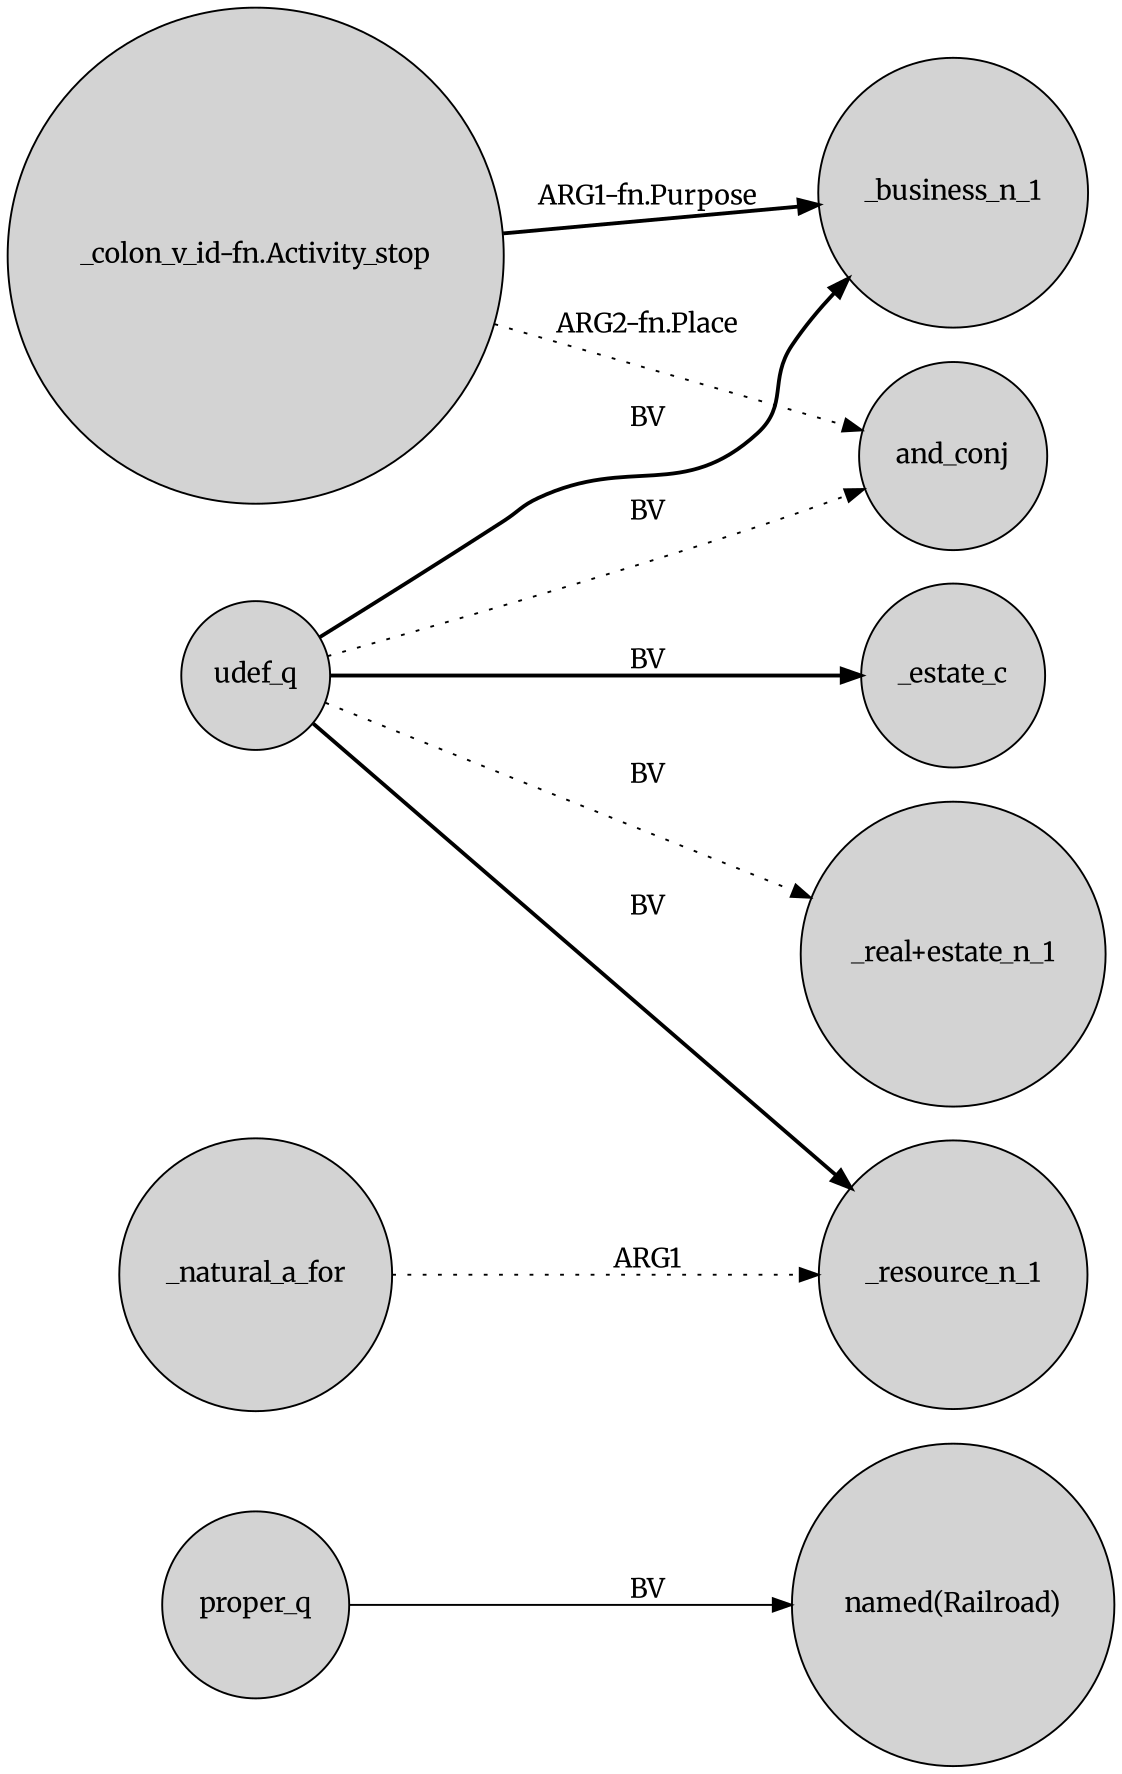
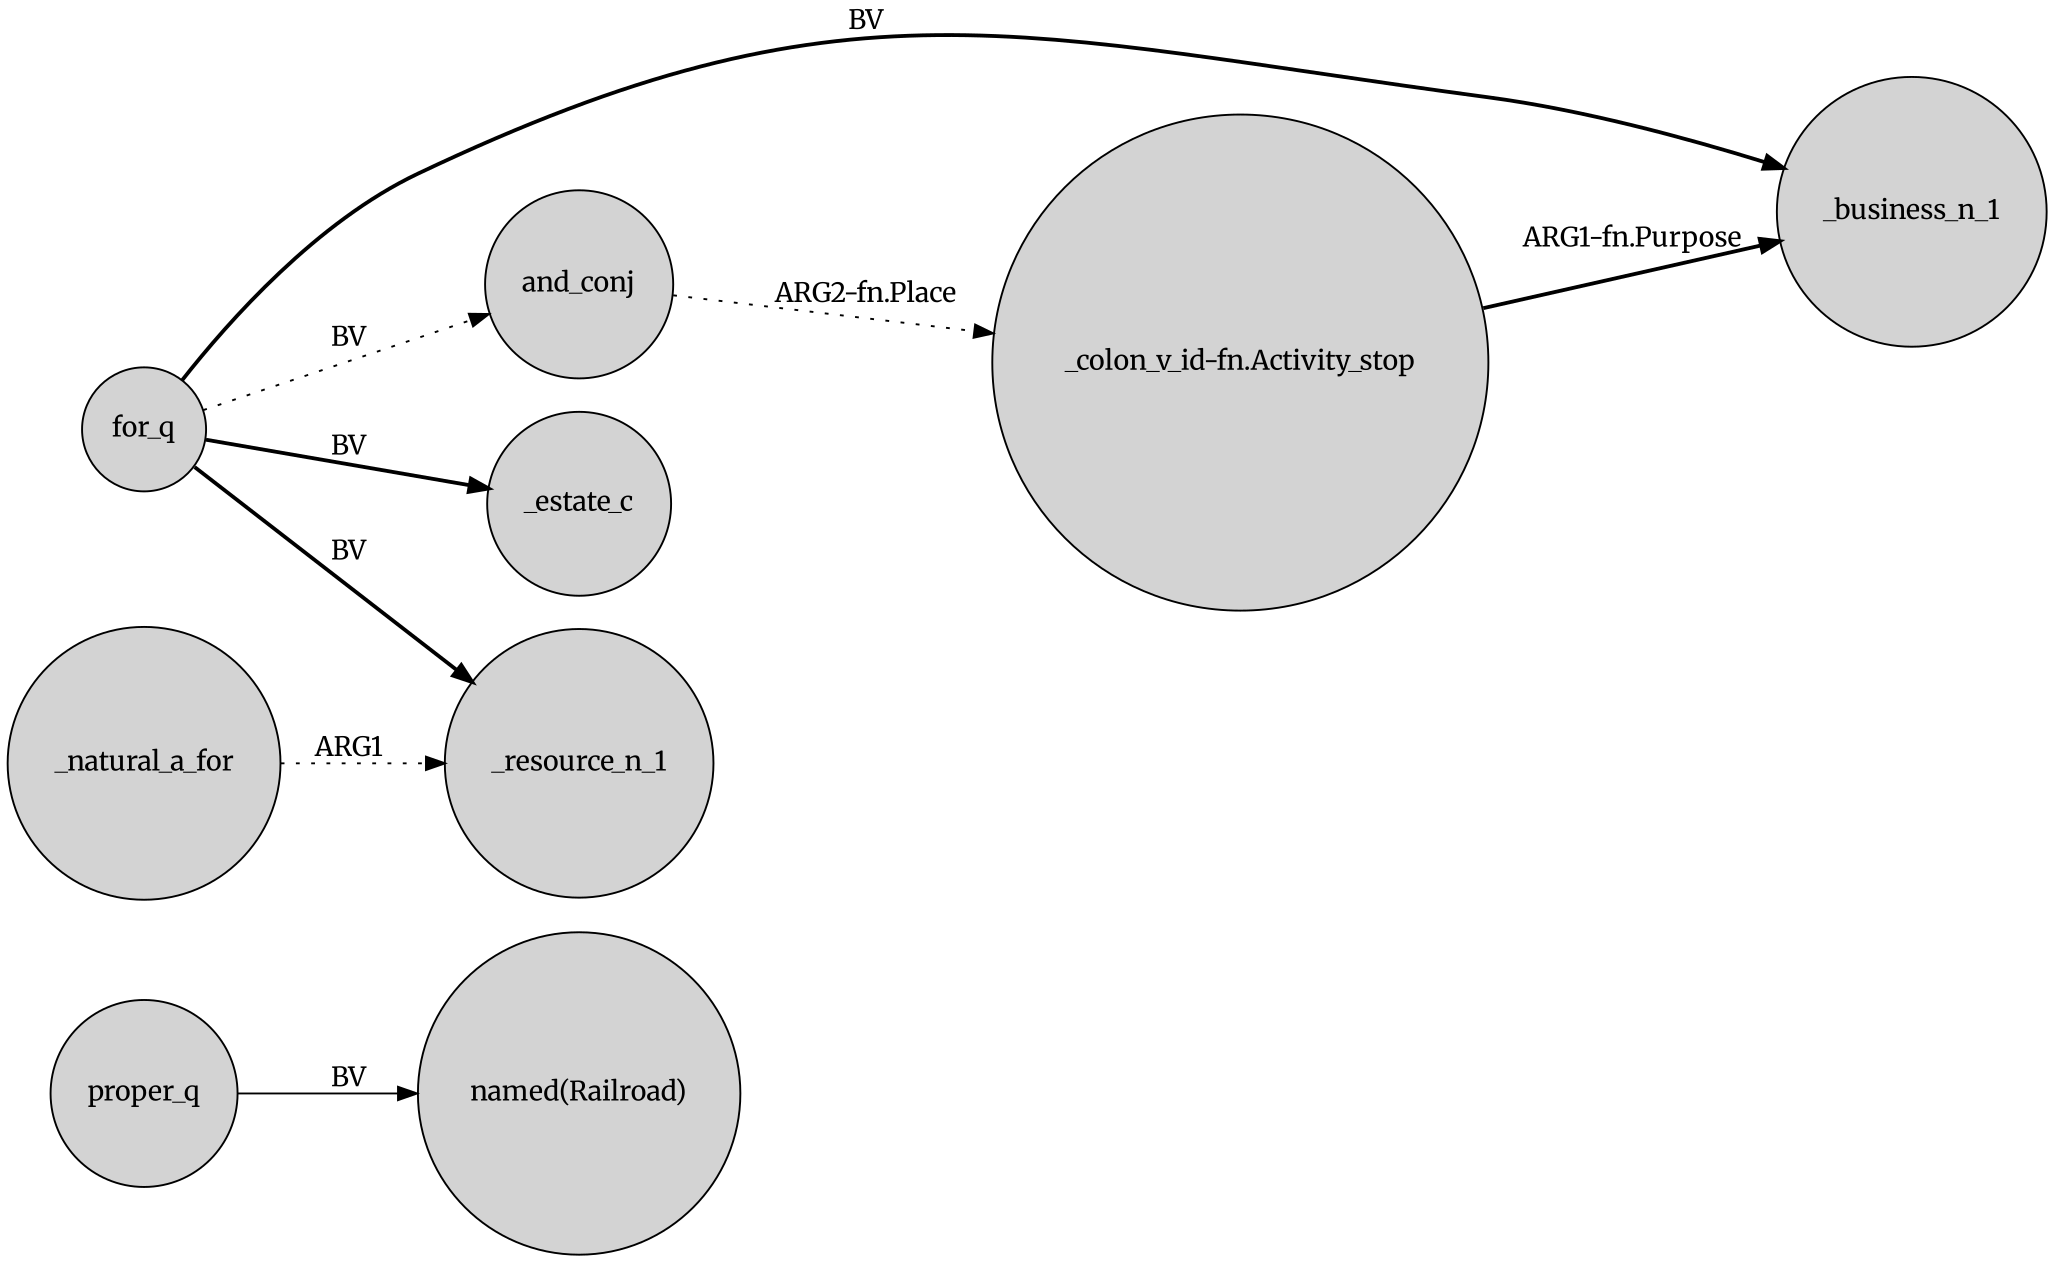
  digraph {
    fontname=Merriweather
    rankdir=LR
    node [fontname=Merriweather shape=circle style=filled]
    edge [fontname=Merriweather style=bold]
    proper_q
    "named(Railroad)"
    "_colon_v_id-fn.Activity_stop"
    _business_n_1
    n5 [label=and_conj]
-   udef_q
+   udef_q [label=for_q]
    n7 [label=_estate_c]
-   "_real+estate_n_1"
    _resource_n_1
    _natural_a_for
    proper_q -> "named(Railroad)" [label=BV style=solid]
    "_colon_v_id-fn.Activity_stop" -> _business_n_1 [label="ARG1-fn.Purpose"]
-   "_colon_v_id-fn.Activity_stop" -> n5 [label="ARG2-fn.Place" style=dotted]
+   n5 -> "_colon_v_id-fn.Activity_stop" [label="ARG2-fn.Place" style=dotted]
    udef_q -> _business_n_1 [label=BV]
    udef_q -> n5 [label=BV style=dotted]
    udef_q -> n7 [label=BV]
-   udef_q -> "_real+estate_n_1" [label=BV style=dotted]
    udef_q -> _resource_n_1 [label=BV]
    _natural_a_for -> _resource_n_1 [label=ARG1 style=dotted]
  }
